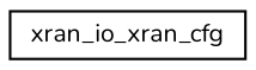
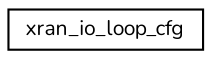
  digraph {
    rankdir=LR
    fontname=Nunito
-   n1 [color=black fillcolor=white fontname=Nunito fontsize=10 height=0.2 label=xran_io_xran_cfg shape=record style=filled width=0.4]
+   n1 [color=black fillcolor=white fontname=Nunito fontsize=10 height=0.2 label=xran_io_loop_cfg shape=record style=filled width=0.4]
  }
